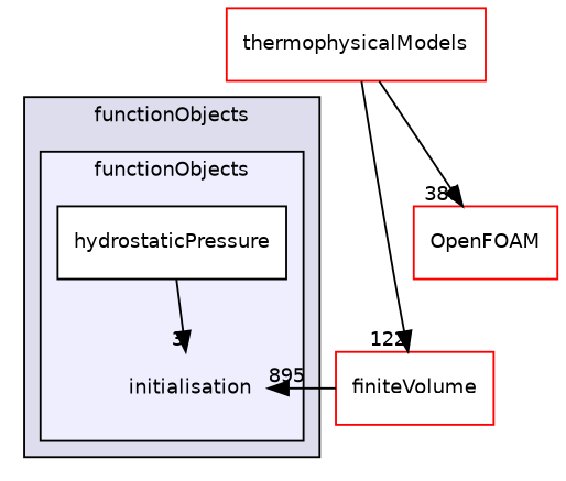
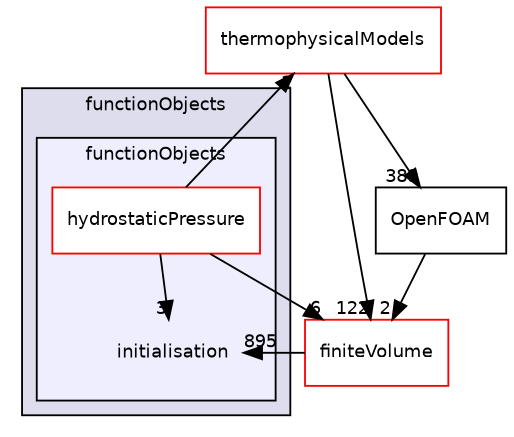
  digraph {
    compound=true
    node [fontname=Helvetica fontsize=10 shape=box color=red]
    edge [labeldistance=1.5 labelfontname=Helvetica labelfontsize=10]
    n1 [label=initialisation shape=plaintext color=""]
-   n2 [color=black fillcolor=white label=hydrostaticPressure style=filled]
+   n2 [fillcolor=white label=hydrostaticPressure style=filled]
    n3 [label=finiteVolume]
    n4 [label=thermophysicalModels]
-   n5 [label=OpenFOAM]
+   n5 [color=black label=OpenFOAM]
    subgraph cluster_1 {
      bgcolor="#ddddee"
      fontname=Helvetica
      fontsize=10
      label=functionObjects
      pencolor=black
      subgraph cluster_2 {
        bgcolor="#eeeeff"
        fontname=Helvetica
        fontsize=10
        label=functionObjects
        pencolor=black
        n1
        n2
      }
    }
    n2 -> n1 [headlabel=3]
+   n2 -> n3 [headlabel=6]
+   n2 -> n4 [headlabel=1]
    n3 -> n1 [headlabel=895]
    n4 -> n3 [headlabel=122]
    n4 -> n5 [headlabel=389]
+   n5 -> n3 [headlabel=2]
  }
